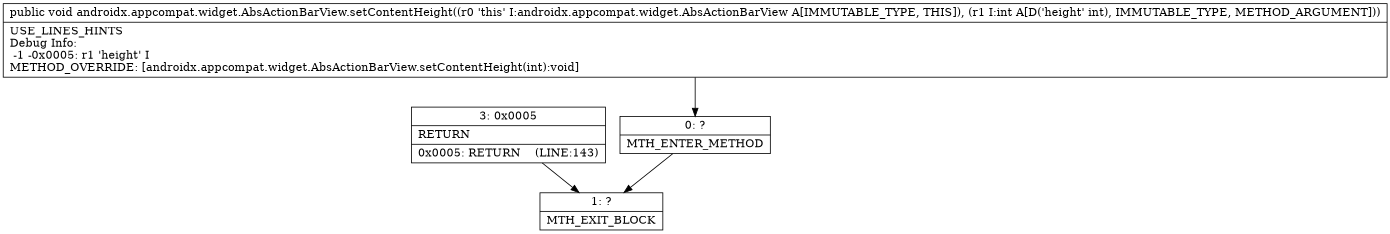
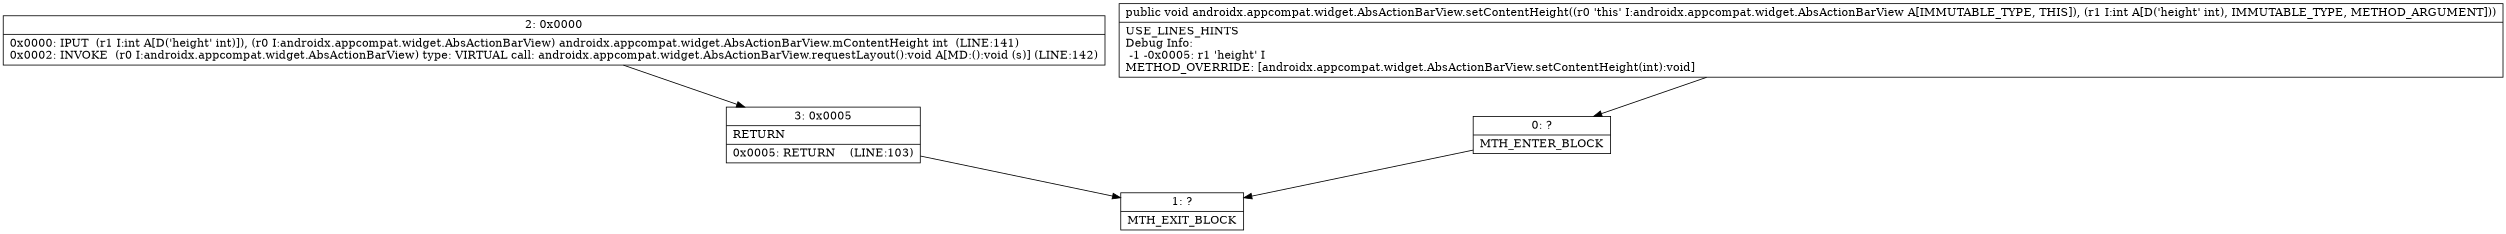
  digraph {
    node [shape=record]
-   n1 [label="{0\:\ ?|MTH_ENTER_METHOD\l}"]
+   n1 [label="{0\:\ ?|MTH_ENTER_BLOCK\l}"]
    n2 [label="{1\:\ ?|MTH_EXIT_BLOCK\l}"]
-   n4 [label="{3\:\ 0x0005|RETURN\l|0x0005: RETURN    (LINE:143)\l}"]
+   n3 [label="{2\:\ 0x0000|0x0000: IPUT  (r1 I:int A[D('height' int)]), (r0 I:androidx.appcompat.widget.AbsActionBarView) androidx.appcompat.widget.AbsActionBarView.mContentHeight int  (LINE:141)\l0x0002: INVOKE  (r0 I:androidx.appcompat.widget.AbsActionBarView) type: VIRTUAL call: androidx.appcompat.widget.AbsActionBarView.requestLayout():void A[MD:():void (s)] (LINE:142)\l}"]
+   n4 [label="{3\:\ 0x0005|RETURN\l|0x0005: RETURN    (LINE:103)\l}"]
    n5 [label="{public void androidx.appcompat.widget.AbsActionBarView.setContentHeight((r0 'this' I:androidx.appcompat.widget.AbsActionBarView A[IMMUTABLE_TYPE, THIS]), (r1 I:int A[D('height' int), IMMUTABLE_TYPE, METHOD_ARGUMENT]))  | USE_LINES_HINTS\lDebug Info:\l  \-1 \-0x0005: r1 'height' I\lMETHOD_OVERRIDE: [androidx.appcompat.widget.AbsActionBarView.setContentHeight(int):void]\l}"]
    n1 -> n2
+   n3 -> n4
    n4 -> n2
    n5 -> n1
  }
